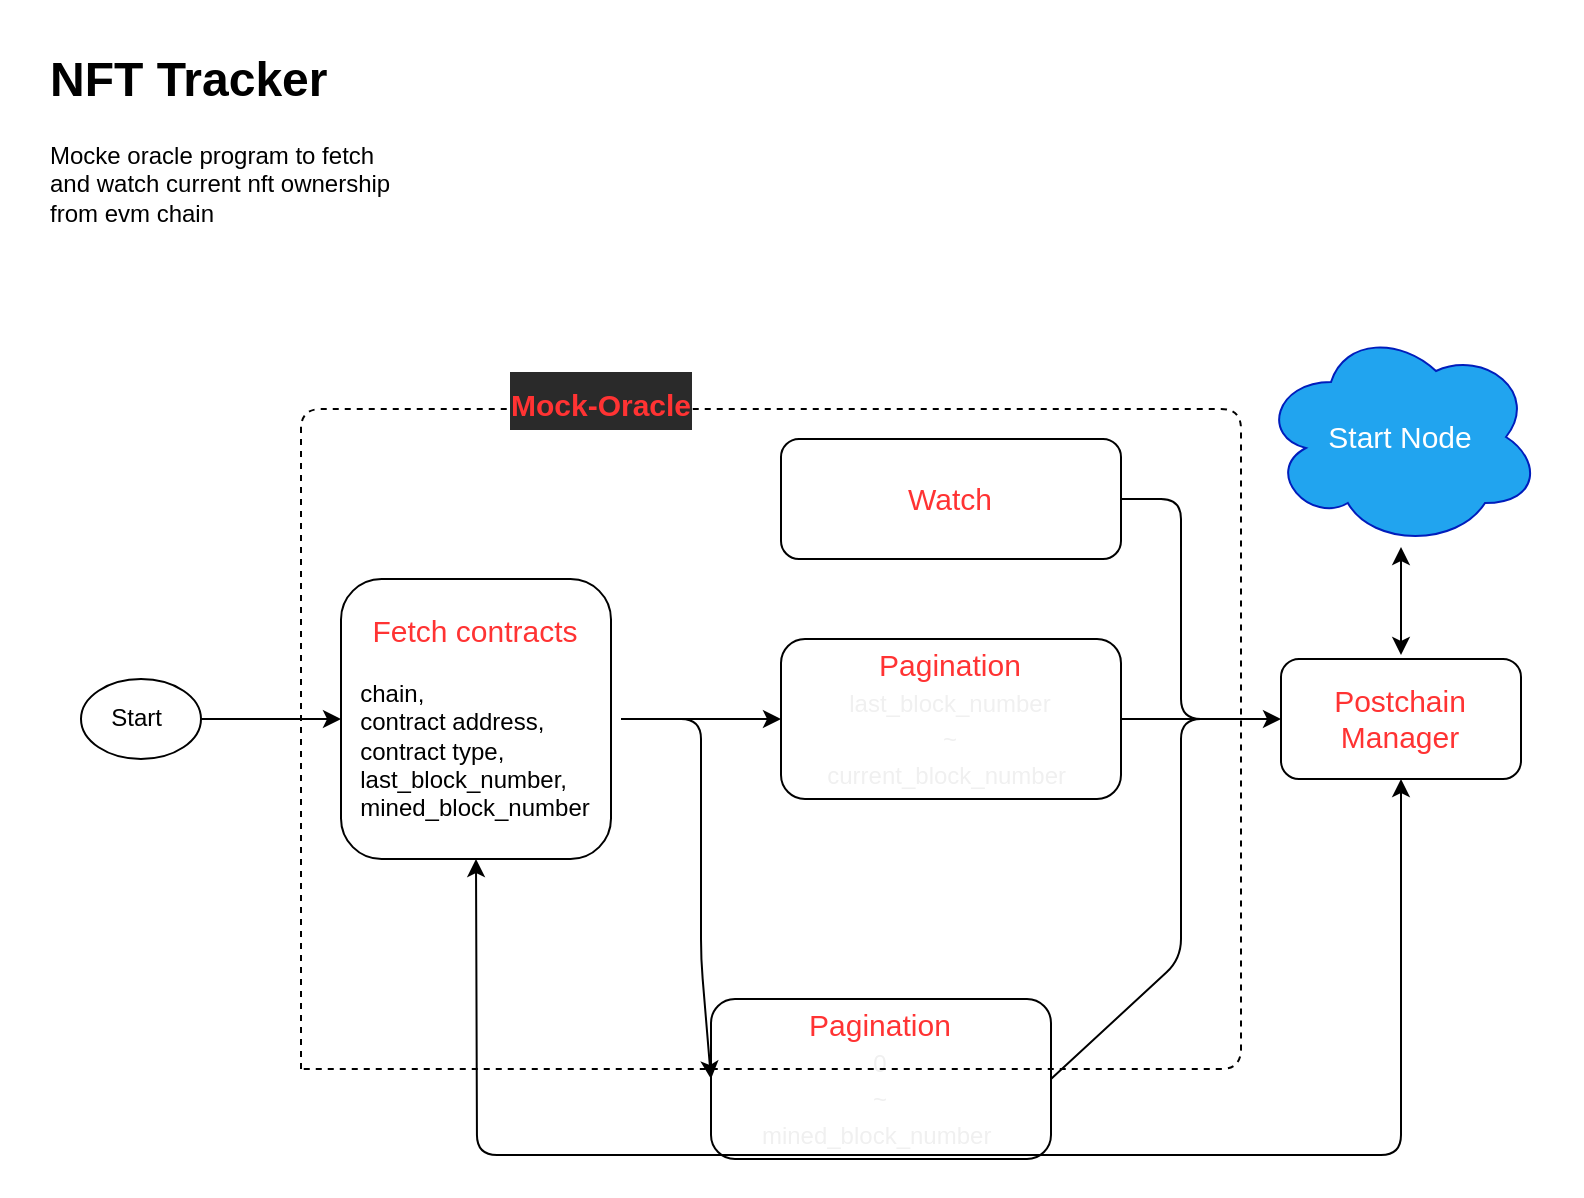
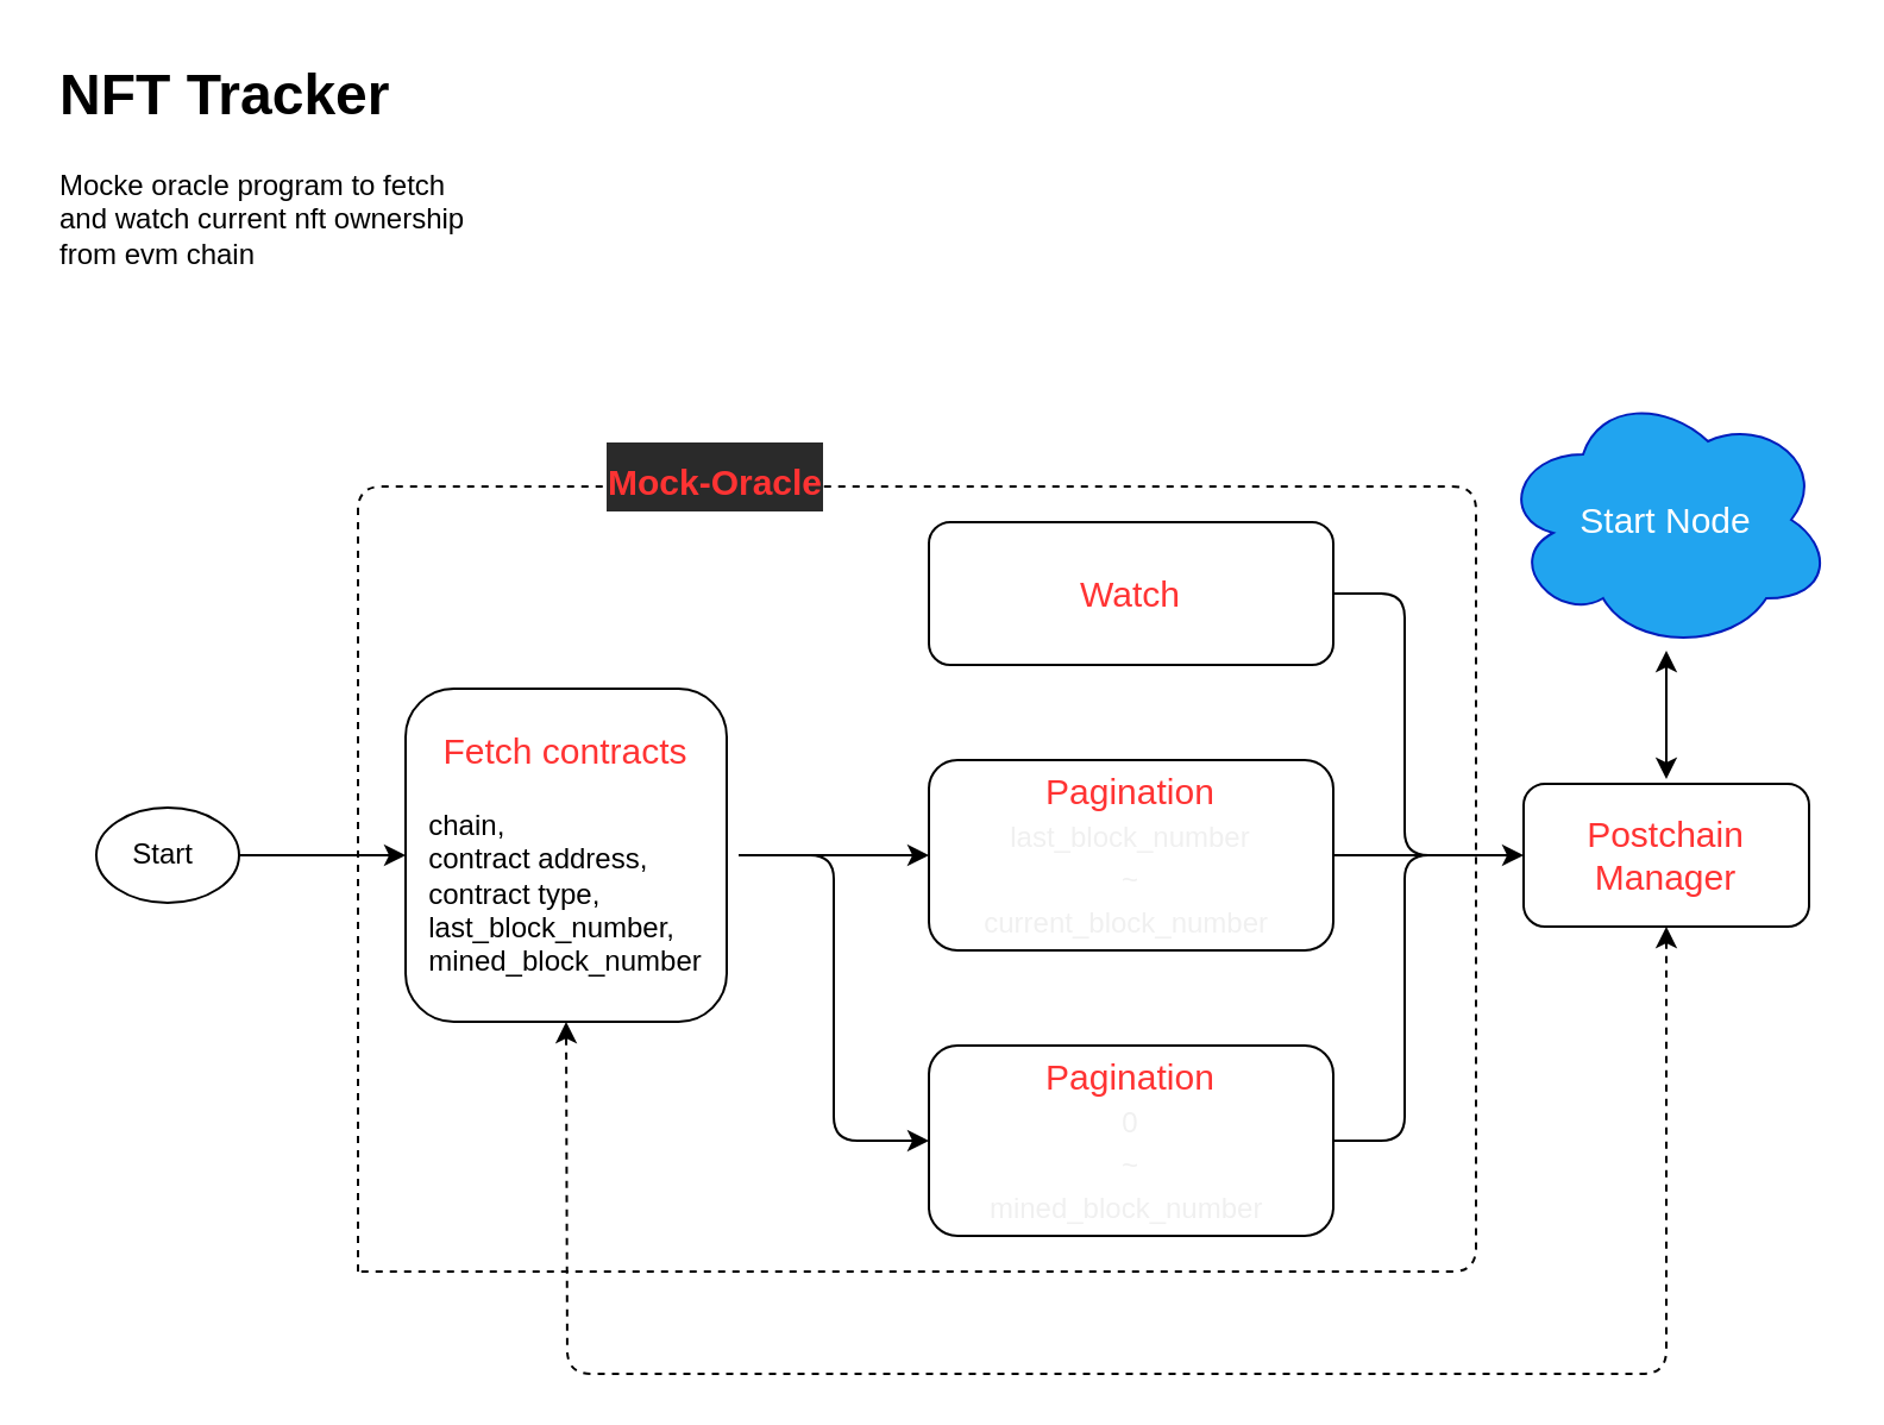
  <mxCell id="0" />
  <mxCell id="1" parent="0" />
  <mxCell id="2" value="Start&amp;nbsp;" style="ellipse;whiteSpace=wrap;html=1;" parent="1" vertex="1"><mxGeometry x="40" y="339" width="60" height="40" as="geometry" /></mxCell>
  <mxCell id="3" value="&lt;h1&gt;NFT Tracker&lt;/h1&gt;&lt;p&gt;Mocke oracle program to fetch and watch current nft ownership from evm chain&lt;/p&gt;" style="text;html=1;strokeColor=none;fillColor=none;spacing=5;spacingTop=-20;whiteSpace=wrap;overflow=hidden;rounded=0;" parent="1" vertex="1"><mxGeometry x="20" y="20" width="190" height="100" as="geometry" /></mxCell>
  <mxCell id="4" value="&lt;font style=&quot;font-size: 15px&quot; color=&quot;#ff3333&quot;&gt;Fetch contracts&lt;/font&gt;&lt;br&gt;&lt;br&gt;&lt;div style=&quot;text-align: left&quot;&gt;&lt;span&gt;chain,&lt;/span&gt;&lt;/div&gt;&lt;div style=&quot;text-align: left&quot;&gt;&lt;span&gt;contract address,&lt;/span&gt;&lt;/div&gt;&lt;div style=&quot;text-align: left&quot;&gt;&lt;span&gt;contract type,&lt;/span&gt;&lt;/div&gt;&lt;div style=&quot;text-align: left&quot;&gt;&lt;span&gt;last_block_number,&lt;/span&gt;&lt;/div&gt;&lt;div style=&quot;text-align: left&quot;&gt;&lt;span&gt;mined_block_number&lt;/span&gt;&lt;/div&gt;" style="rounded=1;whiteSpace=wrap;html=1;" parent="1" vertex="1"><mxGeometry x="170" y="289" width="135" height="140" as="geometry" /></mxCell>
  <mxCell id="5" value="Pagination&lt;br&gt;&lt;span style=&quot;color: rgb(240 , 240 , 240) ; font-size: 12px ; text-align: left&quot;&gt;last_block_number &lt;br&gt;~&lt;br&gt;current_block_number&amp;nbsp;&lt;/span&gt;" style="rounded=1;whiteSpace=wrap;html=1;fontSize=15;fontColor=#FF3333;" parent="1" vertex="1"><mxGeometry x="390" y="319" width="170" height="80" as="geometry" /></mxCell>
  <mxCell id="6" value="Watch" style="rounded=1;whiteSpace=wrap;html=1;fontSize=15;fontColor=#FF3333;" parent="1" vertex="1"><mxGeometry x="390" y="219" width="170" height="60" as="geometry" /></mxCell>
- <mxCell id="7" value="Pagination&lt;br&gt;&lt;span style=&quot;color: rgb(240 , 240 , 240) ; font-size: 12px ; text-align: left&quot;&gt;0&lt;br&gt;~&lt;br&gt;mined_block_number&amp;nbsp;&lt;/span&gt;" style="rounded=1;whiteSpace=wrap;html=1;fontSize=15;fontColor=#FF3333;" parent="1" vertex="1"><mxGeometry x="355" y="499" width="170" height="80" as="geometry" /></mxCell>
+ <mxCell id="7" value="Pagination&lt;br&gt;&lt;span style=&quot;color: rgb(240 , 240 , 240) ; font-size: 12px ; text-align: left&quot;&gt;0&lt;br&gt;~&lt;br&gt;mined_block_number&amp;nbsp;&lt;/span&gt;" style="rounded=1;whiteSpace=wrap;html=1;fontSize=15;fontColor=#FF3333;" parent="1" vertex="1"><mxGeometry x="390" y="439" width="170" height="80" as="geometry" /></mxCell>
  <mxCell id="8" value="" style="endArrow=classic;html=1;fontSize=15;fontColor=#FF3333;entryX=0;entryY=0.5;entryDx=0;entryDy=0;" parent="1" target="5" edge="1"><mxGeometry width="50" height="50" relative="1" as="geometry"><mxPoint x="340" y="359" as="sourcePoint" /><mxPoint x="400" y="379" as="targetPoint" /></mxGeometry></mxCell>
  <mxCell id="9" value="" style="endArrow=classic;html=1;fontSize=15;fontColor=#FF3333;entryX=0;entryY=0.5;entryDx=0;entryDy=0;" parent="1" target="7" edge="1"><mxGeometry width="50" height="50" relative="1" as="geometry"><mxPoint x="310" y="359" as="sourcePoint" /><mxPoint x="370" y="439" as="targetPoint" /><Array as="points"><mxPoint x="350" y="359" /><mxPoint x="350" y="479" /></Array></mxGeometry></mxCell>
  <mxCell id="10" value="Start Node" style="ellipse;shape=cloud;whiteSpace=wrap;html=1;fontSize=15;fontColor=#ffffff;fillColor=#21A4EF;strokeColor=#001DBC;" parent="1" vertex="1"><mxGeometry x="630" y="163" width="140" height="110" as="geometry" /></mxCell>
  <mxCell id="11" value="Postchain Manager" style="rounded=1;whiteSpace=wrap;html=1;fontSize=15;fontColor=#FF3333;" parent="1" vertex="1"><mxGeometry x="640" y="329" width="120" height="60" as="geometry" /></mxCell>
  <mxCell id="12" value="" style="endArrow=classic;html=1;fontSize=15;fontColor=#FF3333;exitX=1;exitY=0.5;exitDx=0;exitDy=0;entryX=0;entryY=0.5;entryDx=0;entryDy=0;" parent="1" source="6" target="11" edge="1"><mxGeometry width="50" height="50" relative="1" as="geometry"><mxPoint x="580" y="399" as="sourcePoint" /><mxPoint x="620" y="359" as="targetPoint" /><Array as="points"><mxPoint x="590" y="249" /><mxPoint x="590" y="359" /></Array></mxGeometry></mxCell>
  <mxCell id="13" value="" style="endArrow=none;html=1;fontSize=15;fontColor=#FF3333;exitX=1;exitY=0.5;exitDx=0;exitDy=0;" parent="1" source="5" edge="1"><mxGeometry width="50" height="50" relative="1" as="geometry"><mxPoint x="560" y="469" as="sourcePoint" /><mxPoint x="600" y="359" as="targetPoint" /></mxGeometry></mxCell>
  <mxCell id="14" value="" style="endArrow=none;html=1;fontSize=15;fontColor=#FF3333;exitX=1;exitY=0.5;exitDx=0;exitDy=0;" parent="1" source="7" edge="1"><mxGeometry width="50" height="50" relative="1" as="geometry"><mxPoint x="560" y="529" as="sourcePoint" /><mxPoint x="610" y="359" as="targetPoint" /><Array as="points"><mxPoint x="590" y="479" /><mxPoint x="590" y="359" /></Array></mxGeometry></mxCell>
  <mxCell id="15" value="" style="endArrow=none;dashed=1;html=1;fontSize=15;fontColor=#FF3333;" parent="1" edge="1"><mxGeometry width="50" height="50" relative="1" as="geometry"><mxPoint x="150" y="534" as="sourcePoint" /><mxPoint x="150" y="534" as="targetPoint" /><Array as="points"><mxPoint x="150" y="204" /><mxPoint x="620" y="204" /><mxPoint x="620" y="534" /></Array></mxGeometry></mxCell>
- <mxCell id="16" value="" style="endArrow=classic;startArrow=classic;html=1;fontSize=15;fontColor=#FF3333;entryX=0.5;entryY=1;entryDx=0;entryDy=0;exitX=0.5;exitY=1;exitDx=0;exitDy=0;" parent="1" source="11" target="4" edge="1"><mxGeometry width="50" height="50" relative="1" as="geometry"><mxPoint x="220" y="517" as="sourcePoint" /><mxPoint x="270" y="467" as="targetPoint" /><Array as="points"><mxPoint x="700" y="577" /><mxPoint x="238" y="577" /></Array></mxGeometry></mxCell>
+ <mxCell id="16" value="" style="endArrow=classic;startArrow=classic;html=1;fontSize=15;fontColor=#FF3333;entryX=0.5;entryY=1;entryDx=0;entryDy=0;exitX=0.5;exitY=1;exitDx=0;exitDy=0;dashed=1;" parent="1" source="11" target="4" edge="1"><mxGeometry width="50" height="50" relative="1" as="geometry"><mxPoint x="220" y="517" as="sourcePoint" /><mxPoint x="270" y="467" as="targetPoint" /><Array as="points"><mxPoint x="700" y="577" /><mxPoint x="238" y="577" /></Array></mxGeometry></mxCell>
  <mxCell id="17" value="" style="endArrow=classic;startArrow=classic;html=1;fontSize=15;fontColor=#FF3333;entryX=0.5;entryY=1;entryDx=0;entryDy=0;entryPerimeter=0;" parent="1" target="10" edge="1"><mxGeometry width="50" height="50" relative="1" as="geometry"><mxPoint x="700" y="327" as="sourcePoint" /><mxPoint x="730" y="267" as="targetPoint" /></mxGeometry></mxCell>
  <mxCell id="18" value="" style="endArrow=classic;html=1;fontSize=15;fontColor=#FF3333;exitX=1;exitY=0.5;exitDx=0;exitDy=0;entryX=0;entryY=0.5;entryDx=0;entryDy=0;" parent="1" source="2" target="4" edge="1"><mxGeometry width="50" height="50" relative="1" as="geometry"><mxPoint x="110" y="397" as="sourcePoint" /><mxPoint x="160" y="347" as="targetPoint" /></mxGeometry></mxCell>
  <mxCell id="19" value="&lt;font style=&quot;font-size: 15px&quot;&gt;Mock-Oracle&lt;/font&gt;" style="text;strokeColor=none;fillColor=none;html=1;fontSize=24;fontStyle=1;verticalAlign=middle;align=center;labelBackgroundColor=#2A2A2A;fontColor=#FF3333;" parent="1" vertex="1"><mxGeometry x="250" y="180" width="100" height="40" as="geometry" /></mxCell>
